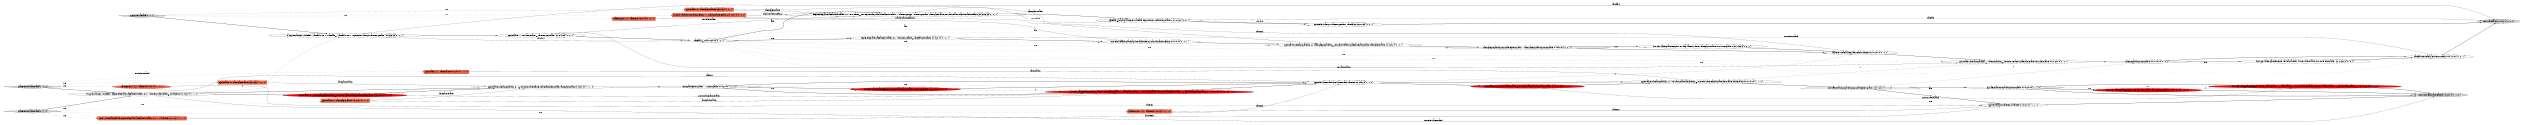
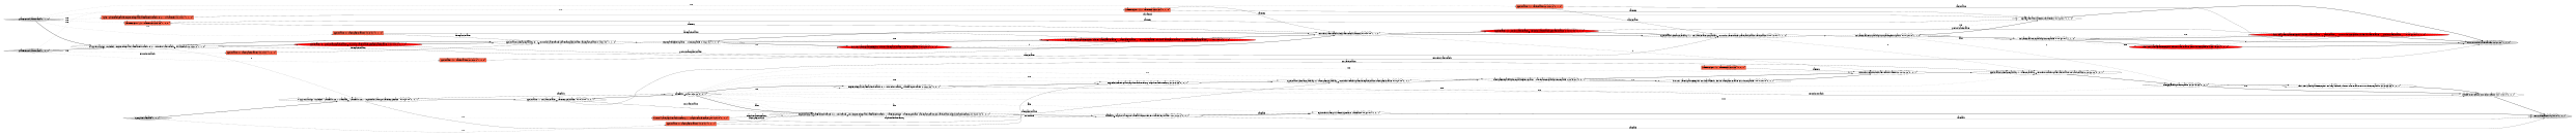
  digraph {
    rankdir=LR
    node [fillcolor=white shape=ellipse style=filled]
    edge [style=bold]
-   n1 [fillcolor=tomato label="StateDescriptor<S,SV> stateDesc@@@2@@@['1', '0', '0']"]
+   n1 [fillcolor=tomato label="StateDescriptor<S,SV> stateDesc@@@2@@@['1', '0', '0']" shape=box]
    n2 [label="migrateStateValues(stateDesc,oldStateInfo)@@@13@@@['1', '1', '0']"]
    n3 [label="restoredKvStateMetaInfo.checkStateMetaInfo(stateDesc)@@@9@@@['1', '1', '0']"]
    n4 [fillcolor=lightgray label="return restoredKvStateMetaInfo@@@18@@@['1', '1', '0']"]
    n5 [fillcolor=red label="TypeSerializer<SV> previousStateSerializer = restoredKvStateMetaInfo.getStateSerializer()@@@10@@@['0', '1', '0']"]
    n6 [label="TypeSerializerSchemaCompatibility<SV> newStateSerializerCompatibility = restoredKvStateMetaInfo.updateStateSerializer(stateSerializer)@@@11@@@['1', '1', '0']"]
    n7 [label="restoredKvMetaInfo.checkStateMetaInfo(stateDesc)@@@12@@@['0', '0', '1']"]
    n8 [label="stateCompatibility.isIncompatible()@@@14@@@['0', '0', '1']" shape=diamond]
    n9 [label="throw new StateMigrationException(\"For heap backends, the new state serializer must not be incompatible.\")@@@15@@@['0', '0', '1']"]
    n10 [label="stateTable.setMetaInfo(restoredKvMetaInfo)@@@17@@@['0', '0', '1']"]
    n11 [fillcolor=lightgray label="return stateTable@@@24@@@['0', '0', '1']"]
    n12 [label="RegisteredKeyValueStateBackendMetaInfo<N,V> newMetaInfo = new RegisteredKeyValueStateBackendMetaInfo<>(stateDesc.getType(),stateDesc.getName(),namespaceSerializer,newStateSerializer,snapshotTransformFactory)@@@20@@@['0', '0', '1']"]
    n13 [label="stateTable = snapshotStrategy.newStateTable(keyContext,newMetaInfo,keySerializer)@@@21@@@['0', '0', '1']"]
    n14 [label="registeredKVStates.put(stateDesc.getName(),stateTable)@@@22@@@['0', '0', '1']"]
    n15 [fillcolor=red label="throw new StateMigrationException(\"The new state serializer (\" + stateSerializer + \") must not be incompatible with the old state serializer (\" + previousStateSerializer + \").\")@@@16@@@['0', '1', '0']"]
    n16 [label="TypeSerializerSchemaCompatibility<V> stateCompatibility = restoredKvMetaInfo.updateStateSerializer(newStateSerializer)@@@13@@@['0', '0', '1']"]
    n17 [label="newStateSerializerCompatibility.isCompatibleAfterMigration()@@@12@@@['1', '1', '0']" shape=diamond]
    n18 [fillcolor=tomato label="Tuple2<ColumnFamilyHandle,RegisteredKeyValueStateBackendMetaInfo<N,SV>> oldStateInfo@@@2@@@['1', '1', '0']" shape=box]
    n19 [label="throw new StateMigrationException(\"For heap backends, the new namespace serializer must be compatible.\")@@@10@@@['0', '0', '1']"]
    n20 [label="newStateSerializerCompatibility.isIncompatible()@@@15@@@['1', '1', '0']" shape=diamond]
    n21 [fillcolor=red label="throw new StateMigrationException(\"The new state serializer cannot be incompatible.\")@@@14@@@['1', '0', '0']"]
    n22 [label="RegisteredKeyValueStateBackendMetaInfo<N,V> restoredKvMetaInfo = stateTable.getMetaInfo()@@@6@@@['0', '0', '1']"]
    n23 [label="restoredKvMetaInfo.updateSnapshotTransformFactory(snapshotTransformFactory)@@@7@@@['0', '0', '1']"]
    n24 [label="TypeSerializerSchemaCompatibility<N> namespaceCompatibility = restoredKvMetaInfo.updateNamespaceSerializer(namespaceSerializer)@@@8@@@['0', '0', '1']"]
    n25 [label="stateTable != null@@@5@@@['0', '0', '1']" shape=diamond]
    n26 [label="namespaceCompatibility.isCompatibleAfterMigration() || namespaceCompatibility.isIncompatible()@@@9@@@['0', '0', '1']" shape=diamond]
    n27 [label="@SuppressWarnings(\"unchecked\") StateTable<K,N,V> stateTable = (StateTable<K,N,V>)registeredKVStates.get(stateDesc.getName())@@@3@@@['0', '0', '1']"]
    n28 [label="TypeSerializer<V> newStateSerializer = stateDesc.getSerializer()@@@4@@@['0', '0', '1']"]
    n29 [fillcolor=red label="TypeSerializer<N> previousNamespaceSerializer = restoredKvStateMetaInfo.getNamespaceSerializer()@@@4@@@['0', '1', '0']"]
    n30 [label="TypeSerializerSchemaCompatibility<N> s = restoredKvStateMetaInfo.updateNamespaceSerializer(namespaceSerializer)@@@5@@@['1', '1', '0']"]
    n31 [fillcolor=red label="throw new StateMigrationException(\"The new namespace serializer (\" + namespaceSerializer + \") must be compatible with the old namespace serializer (\" + previousNamespaceSerializer + \").\")@@@7@@@['0', '1', '0']"]
    n32 [label="s.isCompatibleAfterMigration() || s.isIncompatible()@@@6@@@['1', '1', '0']" shape=diamond]
    n33 [fillcolor=red label="throw new StateMigrationException(\"The new namespace serializer must be compatible.\")@@@6@@@['1', '0', '0']"]
    n34 [fillcolor=lightgray label="tryRegisterStateTable['0', '0', '1']" shape=diamond]
    n35 [fillcolor=tomato label="TypeSerializer<N> namespaceSerializer@@@2@@@['0', '0', '1']" shape=box]
    n36 [fillcolor=tomato label="@Nonnull StateSnapshotTransformFactory<V> snapshotTransformFactory@@@2@@@['0', '0', '1']" shape=box]
    n37 [fillcolor=tomato label="StateDescriptor<?,V> stateDesc@@@2@@@['0', '0', '1']" shape=box]
    n38 [label="@SuppressWarnings(\"unchecked\") RegisteredKeyValueStateBackendMetaInfo<N,SV> restoredKvStateMetaInfo = oldStateInfo.f1@@@3@@@['1', '1', '0']"]
    n39 [fillcolor=tomato label="TypeSerializer<N> namespaceSerializer@@@2@@@['0', '1', '0']" shape=box]
    n40 [fillcolor=lightgray label="updateRestoredStateMetaInfo['1', '0', '0']" shape=diamond]
    n41 [fillcolor=tomato label="TypeSerializer<N> namespaceSerializer@@@2@@@['1', '0', '0']" shape=box]
    n42 [fillcolor=tomato label="TypeSerializer<SV> stateSerializer@@@2@@@['1', '0', '0']" shape=box]
    n43 [fillcolor=tomato label="StateDescriptor<S,SV> stateDesc@@@2@@@['0', '1', '0']" shape=box]
+   n44 [fillcolor=tomato label="TypeSerializer<SV> stateSerializer@@@2@@@['0', '1', '0']" shape=box]
    n45 [fillcolor=lightgray label="updateRestoredStateMetaInfo['0', '1', '0']" shape=diamond]
    n1 -> n2 [label=stateDesc style=solid]
    n1 -> n3 [label=stateDesc style=solid]
    n2 -> n4
    n3 -> n5
    n3 -> n6
    n3 -> n7 [label=0 style=dashed]
    n5 -> n6
    n5 -> n15 [label=previousStateSerializer style=solid]
    n6 -> n16 [label=0 style=dashed]
    n6 -> n17
    n7 -> n16
    n8 -> n9 [label=true style=dotted]
    n8 -> n9
    n8 -> n10
    n9 -> n10
    n10 -> n11
    n12 -> n13
    n12 -> n13 [label=newMetaInfo style=solid]
    n13 -> n11 [label=stateTable style=solid]
    n13 -> n14 [label=stateTable style=solid]
    n13 -> n14
    n14 -> n11
    n15 -> n4
    n16 -> n8
    n17 -> n2 [label=true style=dotted]
    n17 -> n2
    n17 -> n8 [label=0 style=dashed]
    n17 -> n20
    n17 -> n20 [label=false style=dotted]
    n18 -> n2 [label=oldStateInfo style=solid]
    n19 -> n7
    n20 -> n4
    n20 -> n15 [label=true style=dotted]
    n20 -> n15
    n20 -> n21
    n20 -> n21 [label=true style=dotted]
    n21 -> n4
    n21 -> n15 [label=0 style=dashed]
    n22 -> n10 [label=restoredKvMetaInfo style=solid]
    n22 -> n23
    n23 -> n24
    n24 -> n26
    n25 -> n7 [label=true style=dotted]
+   n25 -> n8 [label=true style=dotted]
    n25 -> n10 [label=true style=dotted]
    n25 -> n12 [label=false style=dotted]
    n25 -> n12
    n25 -> n13 [label=false style=dotted]
    n25 -> n14 [label=false style=dotted]
    n25 -> n16 [label=true style=dotted]
    n25 -> n22 [label=true style=dotted]
    n25 -> n22
    n25 -> n23 [label=true style=dotted]
    n25 -> n24 [label=true style=dotted]
    n25 -> n26 [label=true style=dotted]
    n26 -> n7
    n26 -> n19 [label=true style=dotted]
    n26 -> n19
    n27 -> n11 [label=stateTable style=solid]
    n27 -> n25 [label=stateTable style=solid]
    n27 -> n28
    n28 -> n12 [label=newStateSerializer style=solid]
    n28 -> n16 [label=newStateSerializer style=solid]
    n28 -> n25
    n29 -> n30
    n29 -> n31 [label=previousNamespaceSerializer style=solid]
    n30 -> n32
    n31 -> n3
    n32 -> n3
    n32 -> n31 [label=true style=dotted]
    n32 -> n31
    n32 -> n33
    n32 -> n33 [label=true style=dotted]
    n33 -> n3
    n33 -> n31 [label=0 style=dashed]
    n34 -> n27
    n34 -> n35 [label=true style=dashed]
    n34 -> n36 [label=true style=dotted]
-   n34 -> n37 [label=true style=dotted]
    n35 -> n12 [label=namespaceSerializer style=solid]
    n35 -> n24 [label=namespaceSerializer style=solid]
    n36 -> n12 [label=snapshotTransformFactory style=solid]
    n36 -> n23 [label=snapshotTransformFactory style=solid]
    n37 -> n7 [label=stateDesc style=solid]
    n38 -> n4 [label=restoredKvStateMetaInfo style=solid]
    n38 -> n27 [label=0 style=dashed]
    n38 -> n29
    n38 -> n30
    n39 -> n30 [label=namespaceSerializer style=solid]
    n39 -> n31 [label=namespaceSerializer style=solid]
-   n40 -> n1 [label=true style=dotted]
+   n45 -> n1 [label=true style=dotted]
    n40 -> n18 [label=true style=dotted]
    n40 -> n38
    n40 -> n41 [label=true style=dotted]
    n40 -> n42 [label=restoredKvMetaInfo style=dotted]
    n41 -> n30 [label=namespaceSerializer style=solid]
    n42 -> n6 [label=stateSerializer style=solid]
    n43 -> n2 [label=stateDesc style=solid]
    n43 -> n3 [label=stateDesc style=solid]
+   n44 -> n6 [label=stateSerializer style=solid]
+   n44 -> n15 [label=stateSerializer style=solid]
    n45 -> n18 [label=true style=dotted]
    n45 -> n38
    n45 -> n39 [label=true style=dotted]
    n45 -> n43 [label=true style=dotted]
+   n45 -> n44 [label=true style=dotted]
  }
